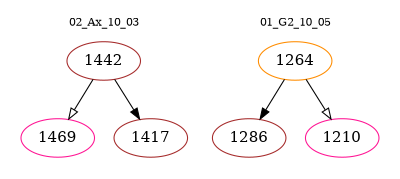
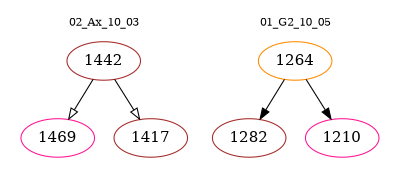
  digraph {
    node [color=brown]
    edge [arrowhead=onormal color=black]
    n1 [label=1442]
    n2 [color=deeppink label=1469]
    n3 [label=1417]
    n4 [color=darkorange label=1264]
-   n5 [label=1286]
+   n5 [label=1282]
    n6 [color=deeppink label=1210]
    subgraph cluster_1 {
      color=white
      fontsize=10
      label="02_Ax_10_03"
      n1
      n2
      n3
    }
    subgraph cluster_2 {
      color=white
      fontsize=10
      label="01_G2_10_05"
      n4
      n5
      n6
    }
    n1 -> n2
-   n1 -> n3 [arrowhead=normal]
+   n1 -> n3
    n4 -> n5 [arrowhead=normal]
-   n4 -> n6
+   n4 -> n6 [arrowhead=normal]
  }
